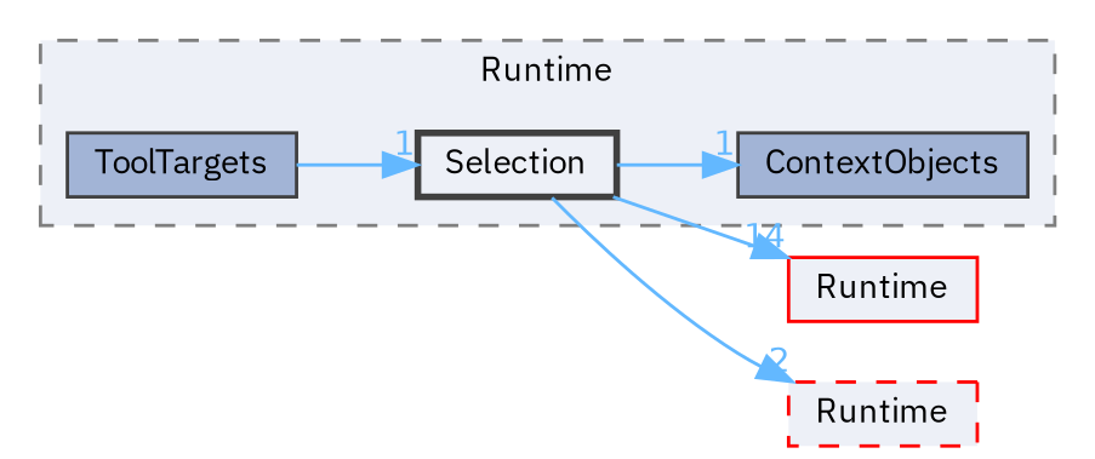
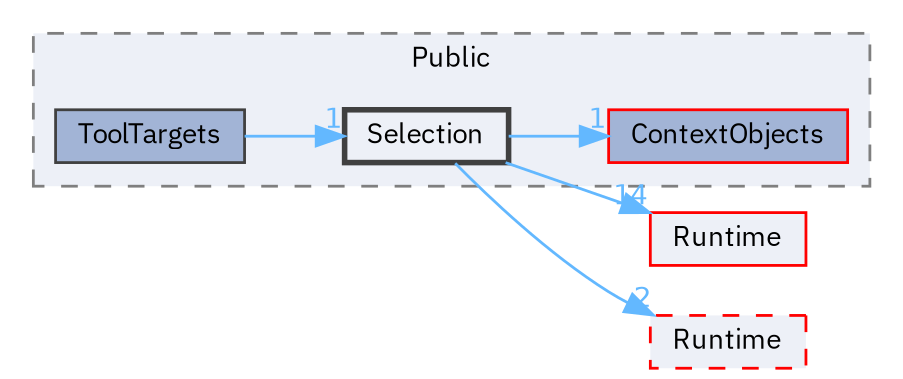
  digraph {
    compound=true
    fontname="IBM Plex Sans"
    rankdir=LR
    node [color=grey25 fillcolor="#edf0f7" fontname="IBM Plex Sans" fontsize=10 shape=box style=filled]
    edge [color=steelblue1 fontcolor=steelblue1 fontname="IBM Plex Sans" fontsize=10 headlabel=1 labeldistance=1.5 labelfontname=Helvetica labelfontsize=10]
    n1 [fillcolor="#a2b4d6" height=0.2 label=ToolTargets width=0.4]
-   n2 [fillcolor="#a2b4d6" height=0.2 label=ContextObjects width=0.4]
+   n2 [color=red fillcolor="#a2b4d6" height=0.2 label=ContextObjects width=0.4]
    n3 [height=0.2 label=Selection style="filled,bold" width=0.4]
    n4 [color=red height=0.2 label=Runtime width=0.4]
    n5 [color=red height=0.2 label=Runtime style="filled,dashed" width=0.4]
    subgraph cluster_1 {
      bgcolor="#edf0f7"
      fontsize=10
-     label=Runtime
+     label=Public
      pencolor=grey50
      style="filled,dashed"
      n1
      n2
      n3
    }
    n1 -> n3
    n3 -> n2
    n3 -> n4 [headlabel=14]
    n3 -> n5 [headlabel=2]
  }
